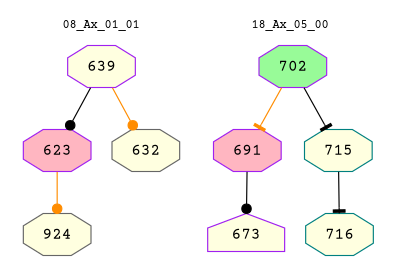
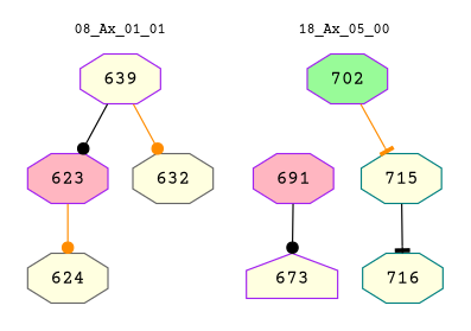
  digraph {
    fontname="Courier Prime"
    node [color=purple fillcolor=lightyellow fontname="Courier Prime" shape=octagon style=filled]
    edge [arrowhead=dot color=black fontname="Courier Prime"]
    n1 [label=639]
    n2 [fillcolor=lightpink label=623]
    n3 [color=gray40 label=632]
-   n4 [color=gray40 label=924]
+   n4 [color=gray40 label=624]
    n5 [fillcolor=palegreen label=702]
    n6 [fillcolor=lightpink label=691]
    n7 [color=teal label=715]
    n8 [label=673 shape=house]
    n9 [color=teal label=716]
    subgraph cluster_1 {
      color=white
      fontsize=10
      label="08_Ax_01_01"
      n1
      n2
      n3
      n4
    }
    subgraph cluster_2 {
      color=white
      fontsize=10
      label="18_Ax_05_00"
      n5
      n6
      n7
      n8
      n9
    }
    n1 -> n2
    n1 -> n3 [color=darkorange]
    n2 -> n4 [color=darkorange]
-   n5 -> n6 [arrowhead=tee color=darkorange]
-   n5 -> n7 [arrowhead=tee]
+   n5 -> n7 [arrowhead=tee color=darkorange]
    n6 -> n8
    n7 -> n9 [arrowhead=tee]
  }
